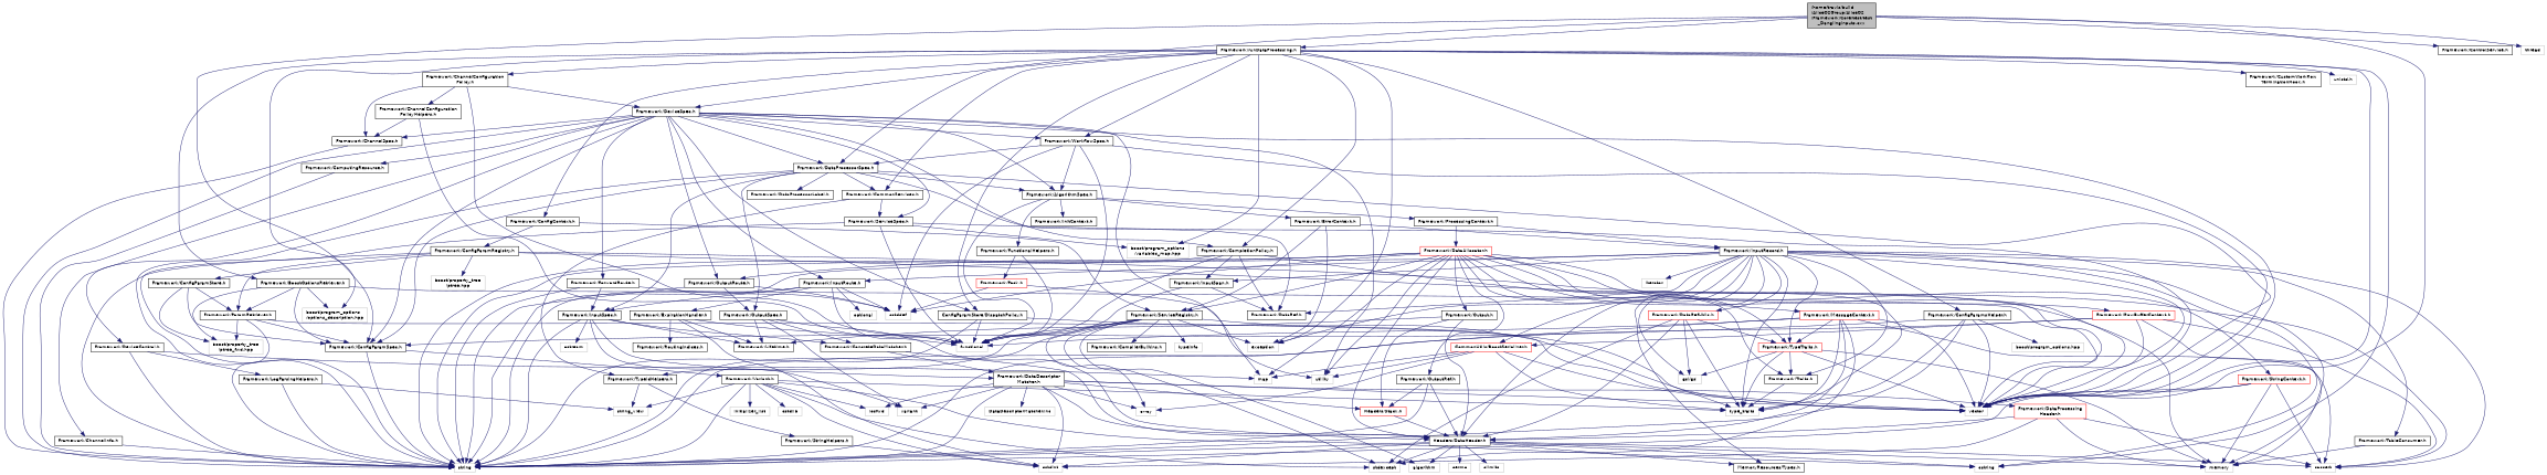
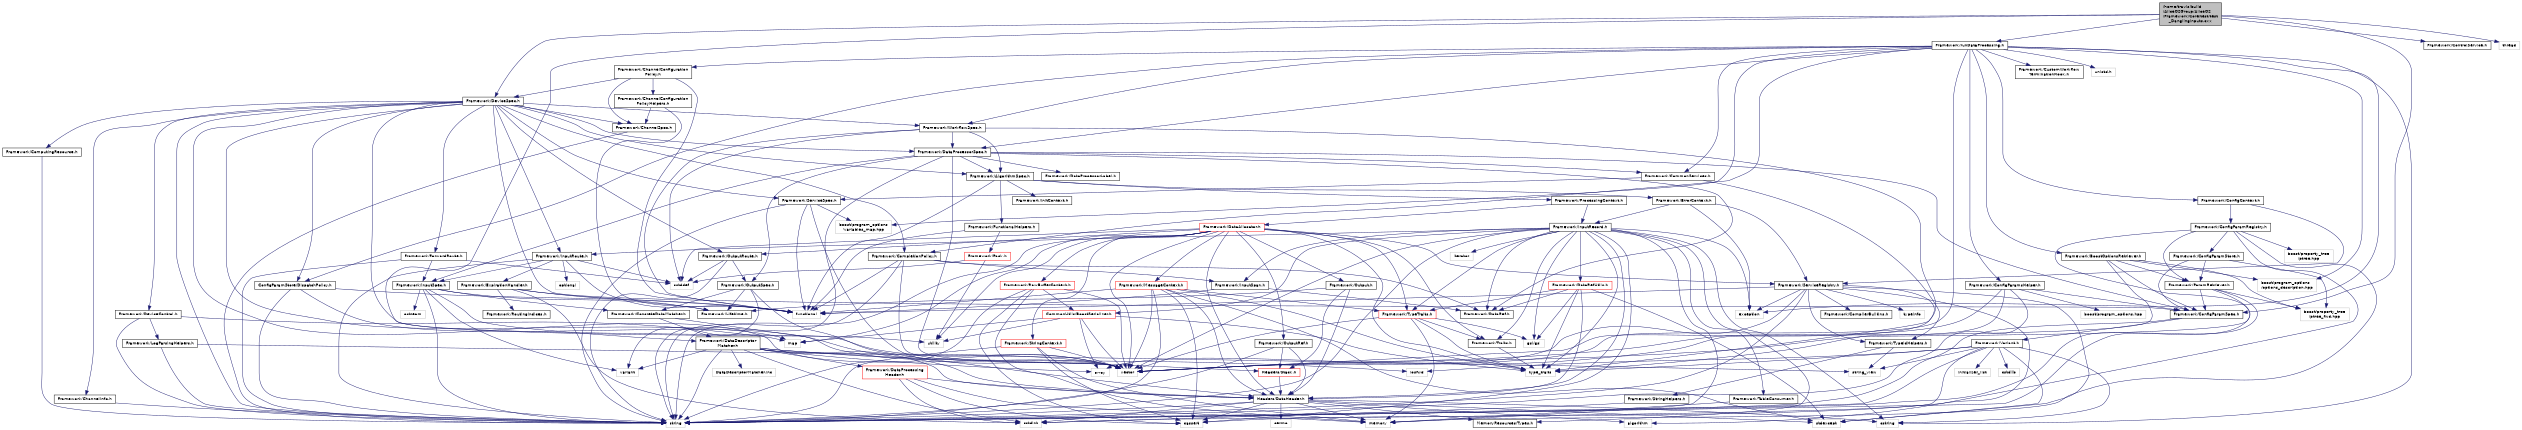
  digraph {
    node [color=black fontname=Helvetica fontsize=10 shape=record]
    edge [color=midnightblue fontname=Helvetica fontsize=10 labelfontname=Helvetica labelfontsize=10 style=solid]
    n1 [fillcolor=grey75 fontcolor=black height=0.2 label="/home/travis/build\l/AliceO2Group/AliceO2\l/Framework/Core/test/test\l_DanglingInputs.cxx" style=filled width=0.4]
    n2 [height=0.2 label="Framework/ConfigParamSpec.h" width=0.4]
    n3 [height=0.2 label="Framework/DeviceSpec.h" width=0.4]
    n4 [color=grey75 height=0.2 label=vector width=0.4]
    n5 [height=0.2 label="Framework/runDataProcessing.h" width=0.4]
    n6 [height=0.2 label="Framework/ControlService.h" width=0.4]
    n7 [color=grey75 height=0.2 label=thread width=0.4]
    n8 [height=0.2 label="Framework/Variant.h" width=0.4]
    n9 [color=grey75 height=0.2 label=string width=0.4]
    n10 [height=0.2 label="Framework/WorkflowSpec.h" width=0.4]
    n11 [height=0.2 label="Framework/DataProcessorSpec.h" width=0.4]
    n12 [height=0.2 label="Framework/AlgorithmSpec.h" width=0.4]
    n13 [height=0.2 label="Framework/InputRoute.h" width=0.4]
    n14 [color=grey75 height=0.2 label=utility width=0.4]
    n15 [color=grey75 height=0.2 label=map width=0.4]
    n16 [height=0.2 label="Framework/OutputRoute.h" width=0.4]
    n17 [height=0.2 label="Framework/ServiceSpec.h" width=0.4]
    n18 [height=0.2 label="Framework/ComputingResource.h" width=0.4]
    n19 [height=0.2 label="Framework/ChannelSpec.h" width=0.4]
    n20 [height=0.2 label="Framework/ChannelInfo.h" width=0.4]
    n21 [height=0.2 label="Framework/DeviceControl.h" width=0.4]
    n22 [height=0.2 label="Framework/ForwardRoute.h" width=0.4]
    n23 [height=0.2 label="Framework/CompletionPolicy.h" width=0.4]
    n24 [height=0.2 label="ConfigParamStore/DispatchPolicy.h" width=0.4]
    n25 [color=grey75 height=0.2 label=cstring width=0.4]
    n26 [height=0.2 label="Framework/CommonServices.h" width=0.4]
    n27 [color=grey75 height=0.2 label=exception width=0.4]
    n28 [color=grey75 height=0.2 label="boost/program_options\l/variables_map.hpp" width=0.4]
    n29 [height=0.2 label="Framework/ChannelConfiguration\lPolicy.h" width=0.4]
    n30 [height=0.2 label="Framework/ConfigParamsHelper.h" width=0.4]
    n31 [height=0.2 label="Framework/ConfigContext.h" width=0.4]
    n32 [height=0.2 label="Framework/BoostOptionsRetriever.h" width=0.4]
    n33 [color=grey75 height=0.2 label="boost/program_options\l/options_description.hpp" width=0.4]
    n34 [height=0.2 label="Framework/CustomWorkflow\lTerminationHook.h" width=0.4]
    n35 [color=grey75 height=0.2 label="unistd.h" width=0.4]
    n36 [color=grey75 height=0.2 label=type_traits width=0.4]
    n37 [color=grey75 height=0.2 label=cstdint width=0.4]
    n38 [color=grey75 height=0.2 label=cstdlib width=0.4]
    n39 [color=grey75 height=0.2 label=stdexcept width=0.4]
    n40 [color=grey75 height=0.2 label=iosfwd width=0.4]
    n41 [color=grey75 height=0.2 label=initializer_list width=0.4]
    n42 [color=grey75 height=0.2 label=string_view width=0.4]
    n43 [color=grey75 height=0.2 label=functional width=0.4]
    n44 [color=grey75 height=0.2 label=cstddef width=0.4]
    n45 [height=0.2 label="Framework/DataRef.h" width=0.4]
    n46 [height=0.2 label="Framework/InputSpec.h" width=0.4]
    n47 [height=0.2 label="Framework/OutputSpec.h" width=0.4]
    n48 [height=0.2 label="Framework/DataProcessorLabel.h" width=0.4]
    n49 [height=0.2 label="Framework/ProcessingContext.h" width=0.4]
    n50 [height=0.2 label="Framework/ErrorContext.h" width=0.4]
    n51 [height=0.2 label="Framework/InitContext.h" width=0.4]
    n52 [height=0.2 label="Framework/FunctionalHelpers.h" width=0.4]
    n53 [height=0.2 label="Framework/ExpirationHandler.h" width=0.4]
    n54 [color=grey75 height=0.2 label=optional width=0.4]
    n55 [height=0.2 label="Framework/LogParsingHelpers.h" width=0.4]
    n56 [height=0.2 label="Framework/InputSpan.h" width=0.4]
    n57 [height=0.2 label="Framework/Lifetime.h" width=0.4]
    n58 [height=0.2 label="Framework/ConcreteDataMatcher.h" width=0.4]
    n59 [height=0.2 label="Framework/DataDescriptor\lMatcher.h" width=0.4]
    n60 [color=grey75 height=0.2 label=variant width=0.4]
    n61 [color=grey75 height=0.2 label=ostream width=0.4]
    n62 [height=0.2 label="Headers/DataHeader.h" width=0.4]
    n63 [height=0.2 label="Framework/TypeIdHelpers.h" width=0.4]
    n64 [height=0.2 label="Framework/InputRecord.h" width=0.4]
    n65 [color=red height=0.2 label="Framework/DataAllocator.h" width=0.4]
    n66 [height=0.2 label="Framework/ServiceRegistry.h" width=0.4]
    n67 [color=red height=0.2 label="Framework/Pack.h" width=0.4]
    n68 [color=red height=0.2 label="Framework/DataRefUtils.h" width=0.4]
    n69 [color=red height=0.2 label="Framework/TypeTraits.h" width=0.4]
    n70 [color=grey75 height=0.2 label=memory width=0.4]
    n71 [height=0.2 label="Framework/Traits.h" width=0.4]
    n72 [color=grey75 height=0.2 label="gsl/gsl" width=0.4]
    n73 [color=grey75 height=0.2 label=cassert width=0.4]
    n74 [height=0.2 label="MemoryResources/Types.h" width=0.4]
    n75 [height=0.2 label="Framework/TableConsumer.h" width=0.4]
    n76 [color=red height=0.2 label="CommonUtils/BoostSerializer.h" width=0.4]
    n77 [color=grey75 height=0.2 label=iterator width=0.4]
    n78 [color=red height=0.2 label="Framework/MessageContext.h" width=0.4]
    n79 [color=red height=0.2 label="Framework/StringContext.h" width=0.4]
    n80 [color=red height=0.2 label="Framework/RawBufferContext.h" width=0.4]
    n81 [height=0.2 label="Framework/Output.h" width=0.4]
    n82 [height=0.2 label="Framework/OutputRef.h" width=0.4]
    n83 [color=grey75 height=0.2 label=algorithm width=0.4]
-   n84 [color=grey75 height=0.2 label=climits width=0.4]
    n85 [color=grey75 height=0.2 label=cerrno width=0.4]
    n86 [color=grey75 height=0.2 label=array width=0.4]
    n87 [height=0.2 label="Framework/RoutingIndices.h" width=0.4]
    n88 [color=red height=0.2 label="Framework/DataProcessing\lHeader.h" width=0.4]
    n89 [color=red height=0.2 label="Headers/Stack.h" width=0.4]
    n90 [color=grey75 height=0.2 label="DataDescriptorMatcher.inc" width=0.4]
    n91 [height=0.2 label="Framework/CompilerBuiltins.h" width=0.4]
    n92 [color=grey75 height=0.2 label=typeinfo width=0.4]
    n93 [height=0.2 label="Framework/StringHelpers.h" width=0.4]
    n94 [height=0.2 label="Framework/ChannelConfiguration\lPolicyHelpers.h" width=0.4]
    n95 [color=grey75 height=0.2 label="boost/program_options.hpp" width=0.4]
    n96 [height=0.2 label="Framework/ConfigParamRegistry.h" width=0.4]
    n97 [height=0.2 label="Framework/ParamRetriever.h" width=0.4]
    n98 [color=grey75 height=0.2 label="boost/property_tree\l/ptree_fwd.hpp" width=0.4]
    n99 [height=0.2 label="Framework/ConfigParamStore.h" width=0.4]
    n100 [color=grey75 height=0.2 label="boost/property_tree\l/ptree.hpp" width=0.4]
    n1 -> n2
    n1 -> n3
    n1 -> n4
    n1 -> n5
    n1 -> n6
    n1 -> n7
    n2 -> n8
    n2 -> n9
    n3 -> n2
    n3 -> n4
    n3 -> n9
    n3 -> n10
    n3 -> n11
    n3 -> n12
    n3 -> n13
    n3 -> n14
    n3 -> n15
    n3 -> n16
    n3 -> n17
    n3 -> n18
    n3 -> n19
    n3 -> n20
    n3 -> n21
    n3 -> n22
    n3 -> n23
    n3 -> n24
    n5 -> n4
    n5 -> n10
    n5 -> n11
    n5 -> n23
    n5 -> n24
    n5 -> n25
    n5 -> n26
    n5 -> n27
    n5 -> n28
    n5 -> n29
    n5 -> n30
    n5 -> n31
    n5 -> n32
    n5 -> n33
    n5 -> n34
    n5 -> n35
    n8 -> n9
    n8 -> n25
    n8 -> n36
    n8 -> n37
    n8 -> n38
    n8 -> n39
    n8 -> n40
    n8 -> n41
    n8 -> n42
    n10 -> n4
    n10 -> n11
    n10 -> n12
    n10 -> n43
    n10 -> n44
    n11 -> n2
    n11 -> n4
    n11 -> n9
    n11 -> n12
    n11 -> n26
    n11 -> n45
    n11 -> n46
    n11 -> n47
    n11 -> n48
    n12 -> n43
    n12 -> n49
    n12 -> n50
    n12 -> n51
    n12 -> n52
    n13 -> n9
    n13 -> n43
    n13 -> n44
    n13 -> n46
    n13 -> n53
    n13 -> n54
    n16 -> n9
    n16 -> n44
    n16 -> n47
    n17 -> n4
    n17 -> n9
    n17 -> n28
    n17 -> n43
    n18 -> n9
    n19 -> n9
    n20 -> n9
    n21 -> n9
    n21 -> n15
    n21 -> n55
    n22 -> n9
    n22 -> n44
    n22 -> n46
    n23 -> n4
    n23 -> n9
    n23 -> n43
    n23 -> n45
    n23 -> n56
    n24 -> n4
    n24 -> n9
    n24 -> n43
    n26 -> n17
    n26 -> n63
    n29 -> n3
    n29 -> n19
    n29 -> n43
    n29 -> n94
    n30 -> n2
    n30 -> n4
    n30 -> n9
    n30 -> n36
    n30 -> n95
    n31 -> n66
    n31 -> n96
    n32 -> n2
    n32 -> n4
    n32 -> n33
    n32 -> n97
    n32 -> n98
    n46 -> n9
    n46 -> n57
    n46 -> n58
    n46 -> n59
    n46 -> n60
    n46 -> n61
    n47 -> n57
    n47 -> n58
    n47 -> n60
    n47 -> n62
    n49 -> n64
    n49 -> n65
    n50 -> n27
    n50 -> n64
    n50 -> n66
    n52 -> n43
    n52 -> n67
    n53 -> n37
    n53 -> n43
    n53 -> n57
    n53 -> n87
    n55 -> n9
    n55 -> n42
    n56 -> n43
    n56 -> n45
    n58 -> n59
    n58 -> n62
    n59 -> n4
    n59 -> n9
    n59 -> n37
    n59 -> n40
    n59 -> n60
    n59 -> n62
    n59 -> n86
    n59 -> n88
    n59 -> n89
    n59 -> n90
    n62 -> n9
    n62 -> n25
    n62 -> n37
    n62 -> n39
    n62 -> n70
    n62 -> n73
    n62 -> n74
    n62 -> n83
-   n62 -> n84
    n62 -> n85
    n63 -> n42
    n63 -> n93
    n64 -> n4
    n64 -> n9
    n64 -> n13
    n64 -> n25
    n64 -> n27
    n64 -> n36
    n64 -> n45
    n64 -> n56
    n64 -> n62
    n64 -> n68
    n64 -> n69
    n64 -> n70
    n64 -> n71
    n64 -> n72
    n64 -> n73
    n64 -> n74
    n64 -> n75
    n64 -> n76
    n64 -> n77
    n65 -> n4
    n65 -> n9
    n65 -> n14
    n65 -> n15
    n65 -> n16
    n65 -> n36
    n65 -> n44
    n65 -> n62
    n65 -> n66
    n65 -> n69
    n65 -> n71
    n65 -> n78
    n65 -> n79
    n65 -> n80
    n65 -> n81
    n65 -> n82
    n66 -> n9
    n66 -> n27
    n66 -> n36
    n66 -> n39
    n66 -> n43
    n66 -> n63
    n66 -> n83
    n66 -> n86
    n66 -> n91
    n66 -> n92
    n67 -> n14
    n67 -> n44
    n68 -> n36
    n68 -> n39
+   n68 -> n45
    n68 -> n62
    n68 -> n69
    n68 -> n72
    n69 -> n4
    n69 -> n36
    n69 -> n70
    n69 -> n71
    n69 -> n72
    n71 -> n36
    n75 -> n70
    n76 -> n4
    n76 -> n14
    n76 -> n15
    n76 -> n36
    n76 -> n86
    n78 -> n4
    n78 -> n9
    n78 -> n36
    n78 -> n39
    n78 -> n43
    n78 -> n62
    n78 -> n69
    n78 -> n73
    n79 -> n4
    n79 -> n9
    n79 -> n70
    n79 -> n73
    n80 -> n4
    n80 -> n9
    n80 -> n70
    n80 -> n73
    n80 -> n76
    n81 -> n57
    n81 -> n62
    n81 -> n89
    n82 -> n9
    n82 -> n62
    n82 -> n89
    n88 -> n37
    n88 -> n62
    n88 -> n70
    n88 -> n73
    n89 -> n62
    n93 -> n37
    n94 -> n19
    n94 -> n43
    n96 -> n9
    n96 -> n70
    n96 -> n73
    n96 -> n97
    n96 -> n99
    n96 -> n100
    n97 -> n2
    n97 -> n4
    n97 -> n9
    n97 -> n98
    n99 -> n2
    n99 -> n97
    n99 -> n98
  }
